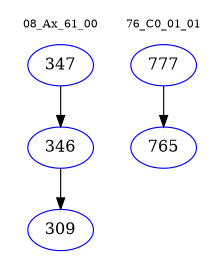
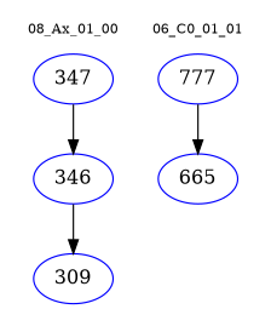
  digraph {
    node [color=blue]
    edge [color=black]
    n1 [label=347]
    n2 [label=346]
    n3 [label=309]
    n4 [label=777]
-   n5 [label=765]
+   n5 [label=665]
    subgraph cluster_1 {
      color=white
      fontsize=10
-     label="08_Ax_61_00"
+     label="08_Ax_01_00"
      n1
      n2
      n3
    }
    subgraph cluster_2 {
      color=white
      fontsize=10
-     label="76_C0_01_01"
+     label="06_C0_01_01"
      n4
      n5
    }
    n1 -> n2
    n2 -> n3
    n4 -> n5
  }
